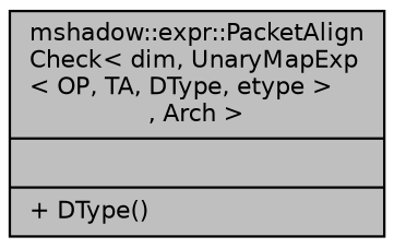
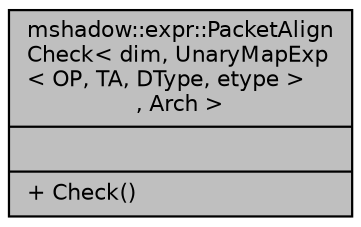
  digraph {
-   n1 [color=black fillcolor=grey75 fontcolor=black fontname=Helvetica fontsize=10 height=0.2 label="{mshadow::expr::PacketAlign\lCheck\< dim, UnaryMapExp\l\< OP, TA, DType, etype \>\l, Arch \>\n||+ DType()\l}" shape=record style=filled width=0.4]
+   n1 [color=black fillcolor=grey75 fontcolor=black fontname=Helvetica fontsize=10 height=0.2 label="{mshadow::expr::PacketAlign\lCheck\< dim, UnaryMapExp\l\< OP, TA, DType, etype \>\l, Arch \>\n||+ Check()\l}" shape=record style=filled width=0.4]
  }
